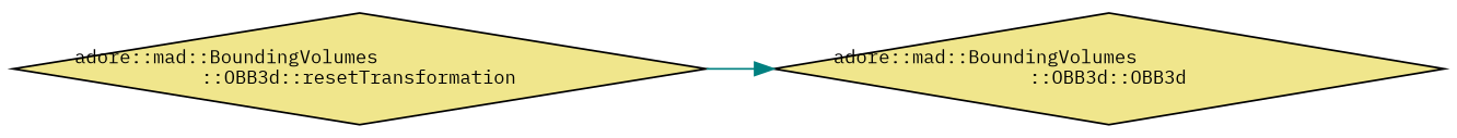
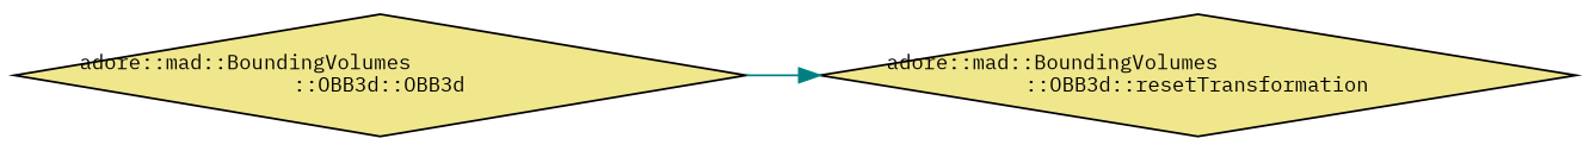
  digraph {
    rankdir=LR
    fontname="IBM Plex Mono"
    node [color=black fillcolor=khaki fontname="IBM Plex Mono" fontsize=10 shape=diamond style=filled]
    n1 [fontcolor=black height=0.2 label="adore::mad::BoundingVolumes\l::OBB3d::OBB3d" width=0.4]
    n2 [height=0.2 label="adore::mad::BoundingVolumes\l::OBB3d::resetTransformation" width=0.4]
-   n2 -> n1 [color=teal fontname="IBM Plex Mono" fontsize=10 labelfontname=Helvetica labelfontsize=10 style=solid]
+   n1 -> n2 [color=teal fontname="IBM Plex Mono" fontsize=10 labelfontname=Helvetica labelfontsize=10 style=solid]
  }
